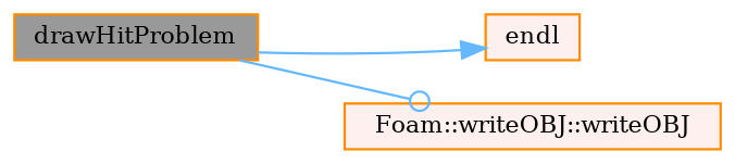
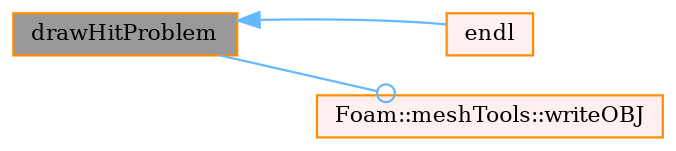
  digraph {
    fontname="DejaVu Serif"
    rankdir=LR
    node [color=darkorange fillcolor="#FFF0F0" fontname="DejaVu Serif" fontsize=10 shape=box style=filled]
    edge [color=steelblue1 fontname="DejaVu Serif" fontsize=10 labelfontname=Helvetica labelfontsize=10 style=solid]
    n1 [fillcolor=grey60 fontcolor=black height=0.2 label=drawHitProblem width=0.4]
    n2 [height=0.2 label=endl width=0.4]
-   n3 [height=0.2 label="Foam::writeOBJ::writeOBJ" width=0.4]
-   n1 -> n2 [arrowhead=normal]
+   n3 [height=0.2 label="Foam::meshTools::writeOBJ" width=0.4]
+   n2 -> n1 [arrowhead=normal]
    n1 -> n3 [arrowhead=odot]
  }
